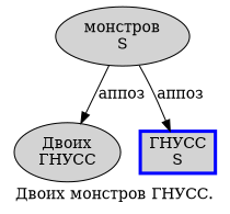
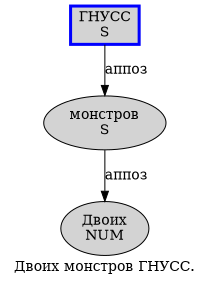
  digraph {
    label="Двоих монстров ГНУСС."
    node [fillcolor=lightgray penwidth=1 shape=ellipse style=filled]
-   n1 [label="Двоих\nГНУСС"]
+   n1 [label="Двоих\nNUM"]
    n2 [label="монстров\nS"]
    n3 [color=blue label="ГНУСС\nS" penwidth=3 shape=box]
    n2 -> n1 [label="аппоз"]
-   n2 -> n3 [label="аппоз"]
+   n3 -> n2 [label="аппоз"]
  }
